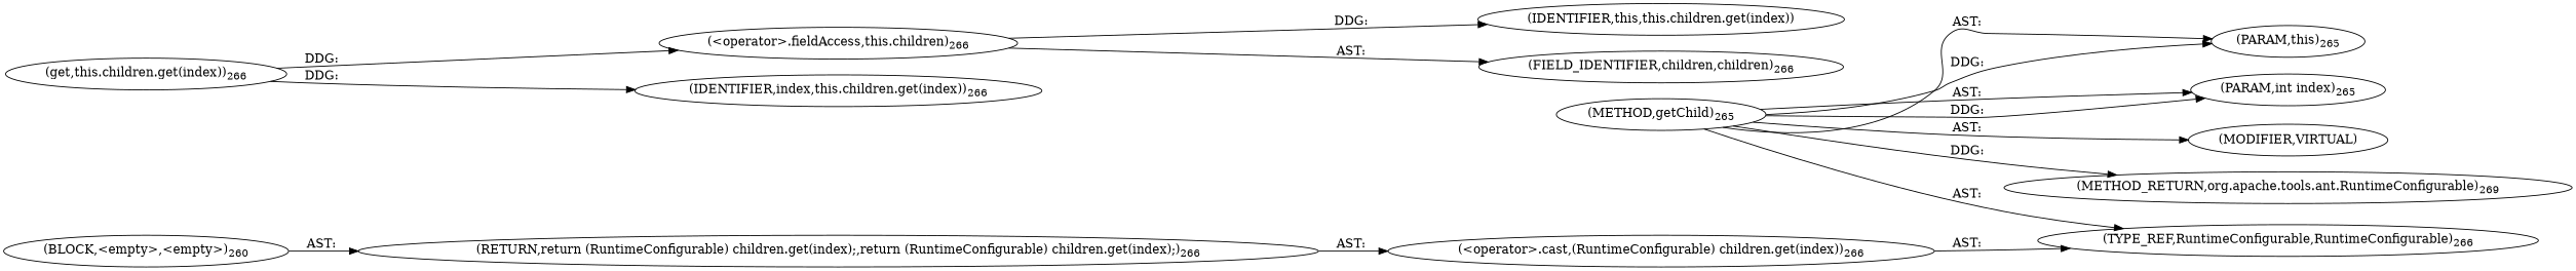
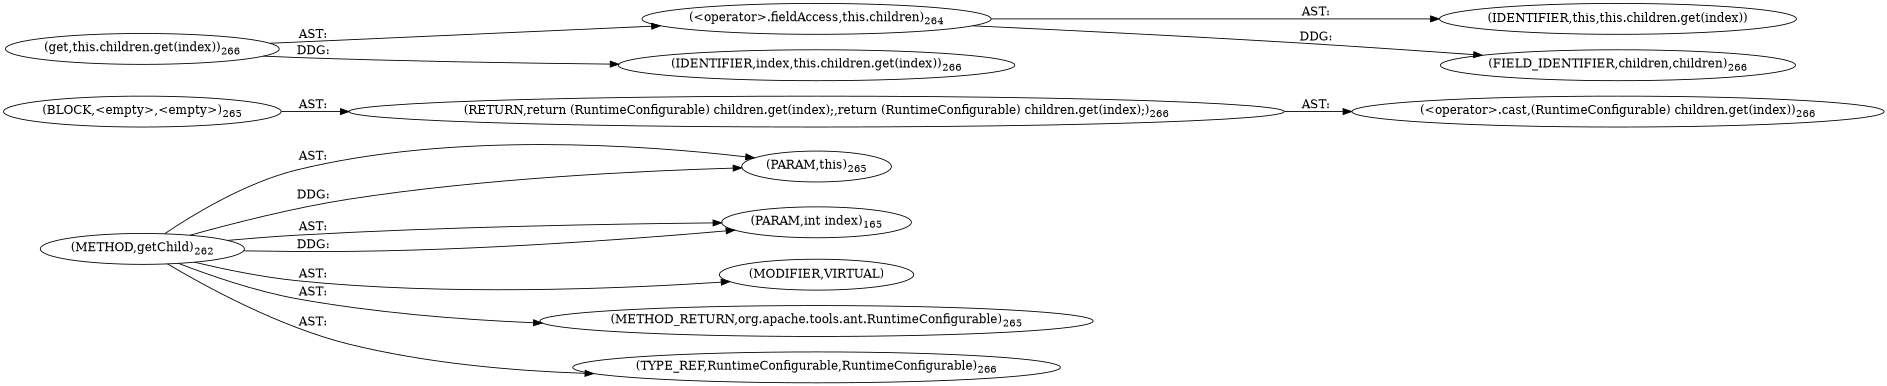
  digraph {
    rankdir=LR
-   n1 [label=<(METHOD,getChild)<SUB>265</SUB>>]
+   n1 [label=<(METHOD,getChild)<SUB>262</SUB>>]
    n2 [label=<(PARAM,this)<SUB>265</SUB>>]
-   n3 [label=<(PARAM,int index)<SUB>265</SUB>>]
+   n3 [label=<(PARAM,int index)<SUB>165</SUB>>]
    n4 [label=<(MODIFIER,VIRTUAL)>]
-   n5 [label=<(METHOD_RETURN,org.apache.tools.ant.RuntimeConfigurable)<SUB>269</SUB>>]
+   n5 [label=<(METHOD_RETURN,org.apache.tools.ant.RuntimeConfigurable)<SUB>265</SUB>>]
    n6 [label=<(TYPE_REF,RuntimeConfigurable,RuntimeConfigurable)<SUB>266</SUB>>]
-   n7 [label=<(BLOCK,&lt;empty&gt;,&lt;empty&gt;)<SUB>260</SUB>>]
+   n7 [label=<(BLOCK,&lt;empty&gt;,&lt;empty&gt;)<SUB>265</SUB>>]
    n8 [label=<(RETURN,return (RuntimeConfigurable) children.get(index);,return (RuntimeConfigurable) children.get(index);)<SUB>266</SUB>>]
    n9 [label=<(&lt;operator&gt;.cast,(RuntimeConfigurable) children.get(index))<SUB>266</SUB>>]
    n10 [label=<(get,this.children.get(index))<SUB>266</SUB>>]
-   n11 [label=<(&lt;operator&gt;.fieldAccess,this.children)<SUB>266</SUB>>]
+   n11 [label=<(&lt;operator&gt;.fieldAccess,this.children)<SUB>264</SUB>>]
    n12 [label=<(IDENTIFIER,index,this.children.get(index))<SUB>266</SUB>>]
    n13 [label=<(IDENTIFIER,this,this.children.get(index))>]
    n14 [label=<(FIELD_IDENTIFIER,children,children)<SUB>266</SUB>>]
    n1 -> n2 [label="AST: "]
    n1 -> n2 [label="DDG: "]
    n1 -> n3 [label="AST: "]
    n1 -> n3 [label="DDG: "]
    n1 -> n4 [label="AST: "]
-   n1 -> n5 [label="DDG: "]
+   n1 -> n5 [label="AST: "]
    n1 -> n6 [label="AST: "]
    n7 -> n8 [label="AST: "]
    n8 -> n9 [label="AST: "]
-   n9 -> n6 [label="AST: "]
-   n10 -> n11 [label="DDG: "]
+   n10 -> n11 [label="AST: "]
    n10 -> n12 [label="DDG: "]
-   n11 -> n13 [label="DDG: "]
-   n11 -> n14 [label="AST: "]
+   n11 -> n13 [label="AST: "]
+   n11 -> n14 [label="DDG: "]
  }
